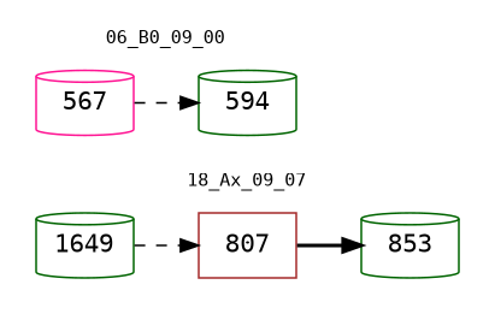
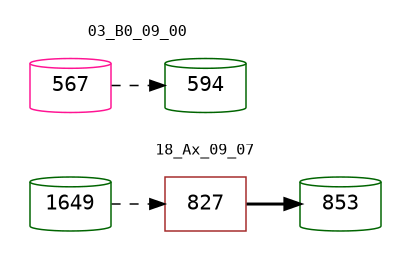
  digraph {
    fontname="DejaVu Sans Mono"
    rankdir=LR
    node [color=darkgreen fontname="DejaVu Sans Mono" shape=cylinder]
    edge [color=black fontname="DejaVu Sans Mono" style=dashed]
    n1 [label=1649]
-   n2 [color=brown label=807 shape=box]
+   n2 [color=brown label=827 shape=box]
    n3 [label=853]
    n4 [color=deeppink label=567]
    n5 [label=594]
    subgraph cluster_1 {
      color=white
      fontsize=10
      label="18_Ax_09_07"
      n1
      n2
      n3
    }
    subgraph cluster_2 {
      color=white
      fontsize=10
-     label="06_B0_09_00"
+     label="03_B0_09_00"
      n4
      n5
    }
    n1 -> n2
    n2 -> n3 [style=bold]
    n4 -> n5
  }
